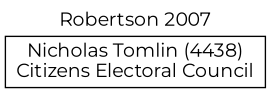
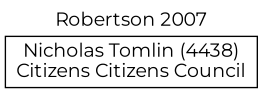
  digraph {
    label="Robertson 2007"
    labelloc=t
    mclimit=10
    fontname=Montserrat
-   n1 [label="Nicholas Tomlin (4438)\nCitizens Electoral Council" shape=box fontname=Montserrat]
+   n1 [label="Nicholas Tomlin (4438)\nCitizens Citizens Council" shape=box fontname=Montserrat]
  }
